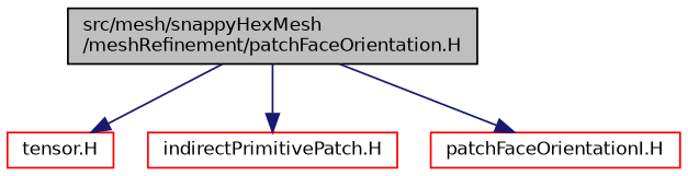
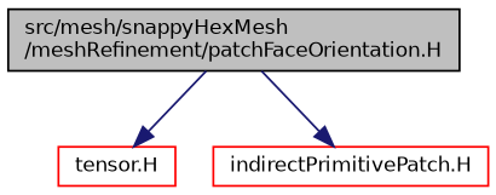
  digraph {
    node [color=red fontname=Helvetica fontsize=10 shape=record]
    edge [color=midnightblue fontname=Helvetica fontsize=10 labelfontname=Helvetica labelfontsize=10 style=solid]
    n1 [color=black fillcolor=grey75 fontcolor=black height=0.2 label="src/mesh/snappyHexMesh\l/meshRefinement/patchFaceOrientation.H" style=filled width=0.4]
    n2 [height=0.2 label="tensor.H" width=0.4]
    n3 [height=0.2 label="indirectPrimitivePatch.H" width=0.4]
-   n4 [height=0.2 label="patchFaceOrientationI.H" width=0.4]
    n1 -> n2
    n1 -> n3
-   n1 -> n4
  }
